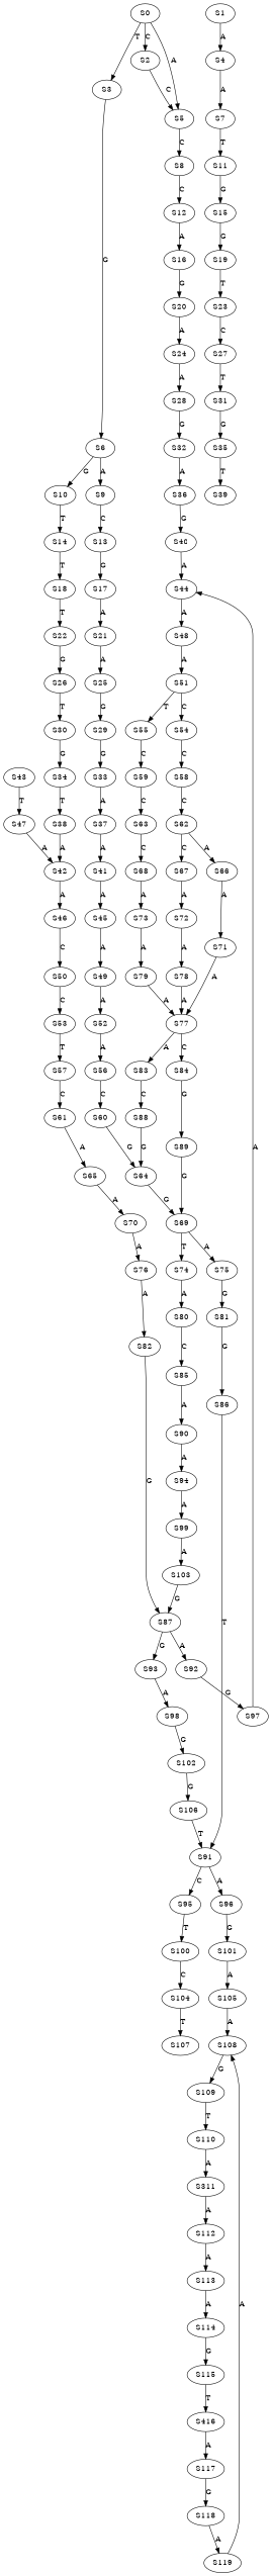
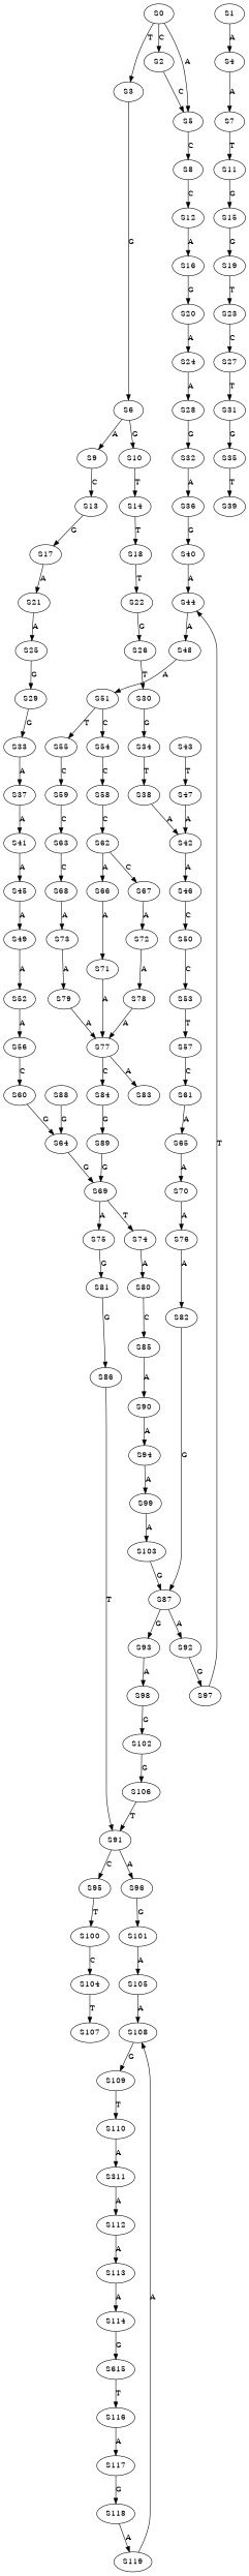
  strict digraph {
    S0
    S2
    S3
    S5
    S1
    S4
    S6
    S7
    S8
    S9
    S10
    S11
    S12
    S13
    S14
    S15
    S16
    S17
    S18
    S19
    S20
    S21
    S22
    S23
    S24
    S25
    S26
    S27
    S28
    S29
    S30
    S31
    S32
    S33
    S34
    S35
    S36
    S37
    S38
    S39
    S40
    S41
    S42
    S44
    S45
    S46
    S43
    S47
    S48
    S49
    S50
    S51
    S52
    S53
    S54
    S55
    S56
    S57
    S58
    S59
    S60
    S61
    S62
    S63
    S64
    S65
    S66
    S67
    S68
    S69
    S70
    S71
    S72
    S73
    S74
    S75
    S76
    S77
    S78
    S79
    S80
    S81
    S82
    S83
    S84
    S85
    S86
    S87
    S88
    S89
    S90
    S91
    S92
    S93
    S94
    S95
    S96
    S97
    S98
    S99
    S100
    S101
    S102
    S103
    S104
    S105
    S106
    S107
    S108
    S109
    S110
    n112 [label=S311]
    S112
    S113
    S114
-   S115
-   S116 [label=S416]
+   S115 [label=S615]
+   S116
    S117
    S118
    S119
    S0 -> S2 [label=C]
    S0 -> S3 [label=T]
    S0 -> S5 [label=A]
    S2 -> S5 [label=C]
    S3 -> S6 [label=G]
    S5 -> S8 [label=C]
    S1 -> S4 [label=A]
    S4 -> S7 [label=A]
    S6 -> S9 [label=A]
    S6 -> S10 [label=G]
    S7 -> S11 [label=T]
    S8 -> S12 [label=C]
    S9 -> S13 [label=C]
    S10 -> S14 [label=T]
    S11 -> S15 [label=G]
    S12 -> S16 [label=A]
    S13 -> S17 [label=G]
    S14 -> S18 [label=T]
    S15 -> S19 [label=G]
    S16 -> S20 [label=G]
    S17 -> S21 [label=A]
    S18 -> S22 [label=T]
    S19 -> S23 [label=T]
    S20 -> S24 [label=A]
    S21 -> S25 [label=A]
    S22 -> S26 [label=G]
    S23 -> S27 [label=C]
    S24 -> S28 [label=A]
    S25 -> S29 [label=G]
    S26 -> S30 [label=T]
    S27 -> S31 [label=T]
    S28 -> S32 [label=G]
    S29 -> S33 [label=G]
    S30 -> S34 [label=G]
    S31 -> S35 [label=G]
    S32 -> S36 [label=A]
    S33 -> S37 [label=A]
    S34 -> S38 [label=T]
    S35 -> S39 [label=T]
    S36 -> S40 [label=G]
    S37 -> S41 [label=A]
    S38 -> S42 [label=A]
    S40 -> S44 [label=A]
    S41 -> S45 [label=A]
    S42 -> S46 [label=A]
    S44 -> S48 [label=A]
    S45 -> S49 [label=A]
    S46 -> S50 [label=C]
    S43 -> S47 [label=T]
    S47 -> S42 [label=A]
    S48 -> S51 [label=A]
    S49 -> S52 [label=A]
    S50 -> S53 [label=C]
    S51 -> S54 [label=C]
    S51 -> S55 [label=T]
    S52 -> S56 [label=A]
    S53 -> S57 [label=T]
    S54 -> S58 [label=C]
    S55 -> S59 [label=C]
    S56 -> S60 [label=C]
    S57 -> S61 [label=C]
    S58 -> S62 [label=C]
    S59 -> S63 [label=C]
    S60 -> S64 [label=G]
    S61 -> S65 [label=A]
    S62 -> S66 [label=A]
    S62 -> S67 [label=C]
    S63 -> S68 [label=C]
    S64 -> S69 [label=G]
    S65 -> S70 [label=A]
    S66 -> S71 [label=A]
    S67 -> S72 [label=A]
    S68 -> S73 [label=A]
    S69 -> S74 [label=T]
    S69 -> S75 [label=A]
    S70 -> S76 [label=A]
    S71 -> S77 [label=A]
    S72 -> S78 [label=A]
    S73 -> S79 [label=A]
    S74 -> S80 [label=A]
    S75 -> S81 [label=G]
    S76 -> S82 [label=A]
    S77 -> S83 [label=A]
    S77 -> S84 [label=C]
    S78 -> S77 [label=A]
    S79 -> S77 [label=A]
    S80 -> S85 [label=C]
    S81 -> S86 [label=G]
    S82 -> S87 [label=G]
-   S83 -> S88 [label=C]
    S84 -> S89 [label=G]
    S85 -> S90 [label=A]
    S86 -> S91 [label=T]
    S87 -> S92 [label=A]
    S87 -> S93 [label=G]
    S88 -> S64 [label=G]
    S89 -> S69 [label=G]
    S90 -> S94 [label=A]
    S91 -> S95 [label=C]
    S91 -> S96 [label=A]
    S92 -> S97 [label=G]
    S93 -> S98 [label=A]
    S94 -> S99 [label=A]
    S95 -> S100 [label=T]
    S96 -> S101 [label=G]
-   S97 -> S44 [label=A]
+   S97 -> S44 [label=T]
    S98 -> S102 [label=G]
    S99 -> S103 [label=A]
    S100 -> S104 [label=C]
    S101 -> S105 [label=A]
    S102 -> S106 [label=G]
    S103 -> S87 [label=G]
    S104 -> S107 [label=T]
    S105 -> S108 [label=A]
    S106 -> S91 [label=T]
    S108 -> S109 [label=G]
    S109 -> S110 [label=T]
    S110 -> n112 [label=A]
    n112 -> S112 [label=A]
    S112 -> S113 [label=A]
    S113 -> S114 [label=A]
    S114 -> S115 [label=G]
    S115 -> S116 [label=T]
    S116 -> S117 [label=A]
    S117 -> S118 [label=G]
    S118 -> S119 [label=A]
    S119 -> S108 [label=A]
  }
